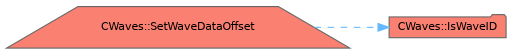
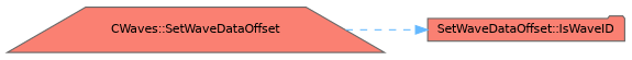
  digraph {
    rankdir=LR
    node [fillcolor=salmon fontname=Helvetica fontsize=10 style=filled]
    n1 [color=gray40 fontcolor=black height=0.2 label="CWaves::SetWaveDataOffset" shape=trapezium width=0.4]
-   n2 [color=grey40 height=0.2 label="CWaves::IsWaveID" shape=folder width=0.4]
+   n2 [color=grey40 height=0.2 label="SetWaveDataOffset::IsWaveID" shape=folder width=0.4]
    n1 -> n2 [color=steelblue1 fontname=Helvetica fontsize=10 labelfontname=Helvetica labelfontsize=10 style=dashed]
  }
